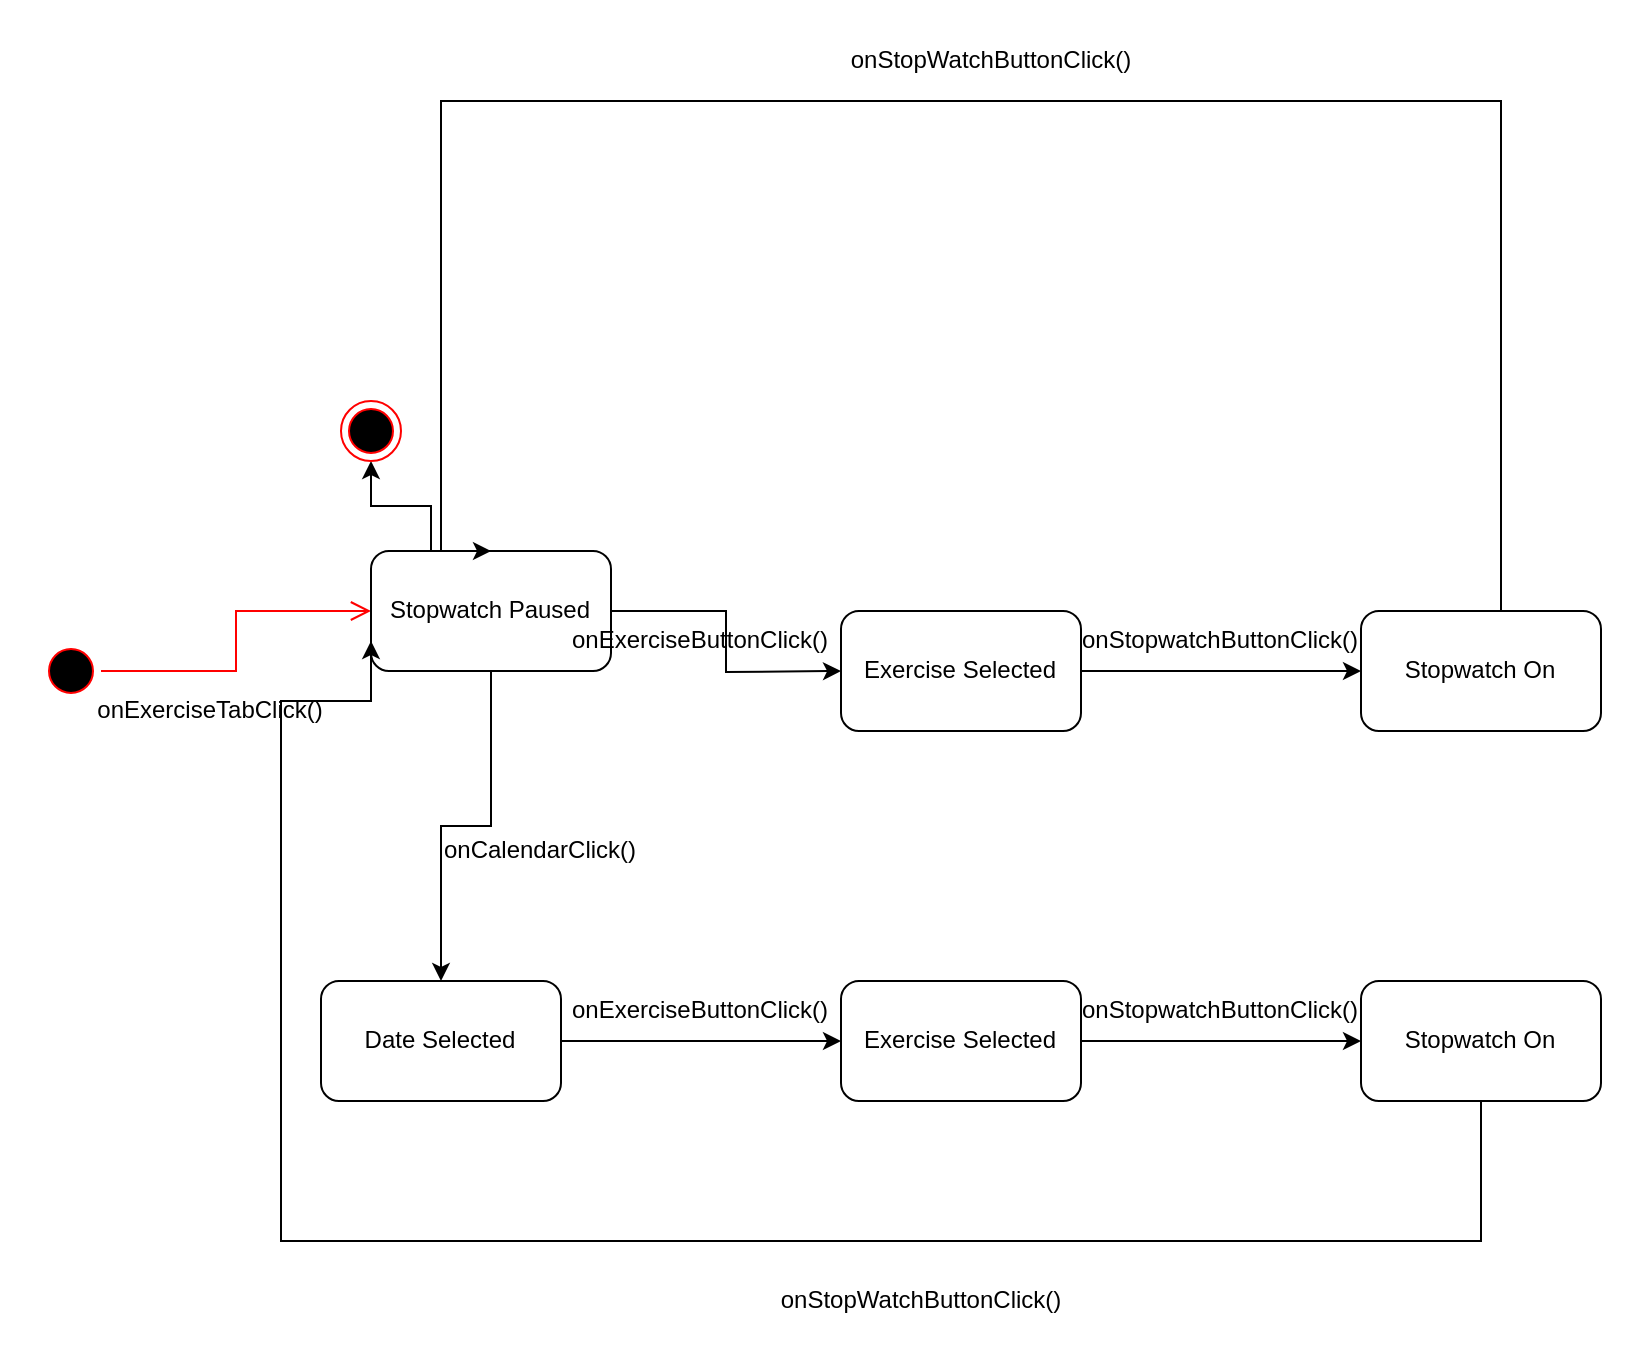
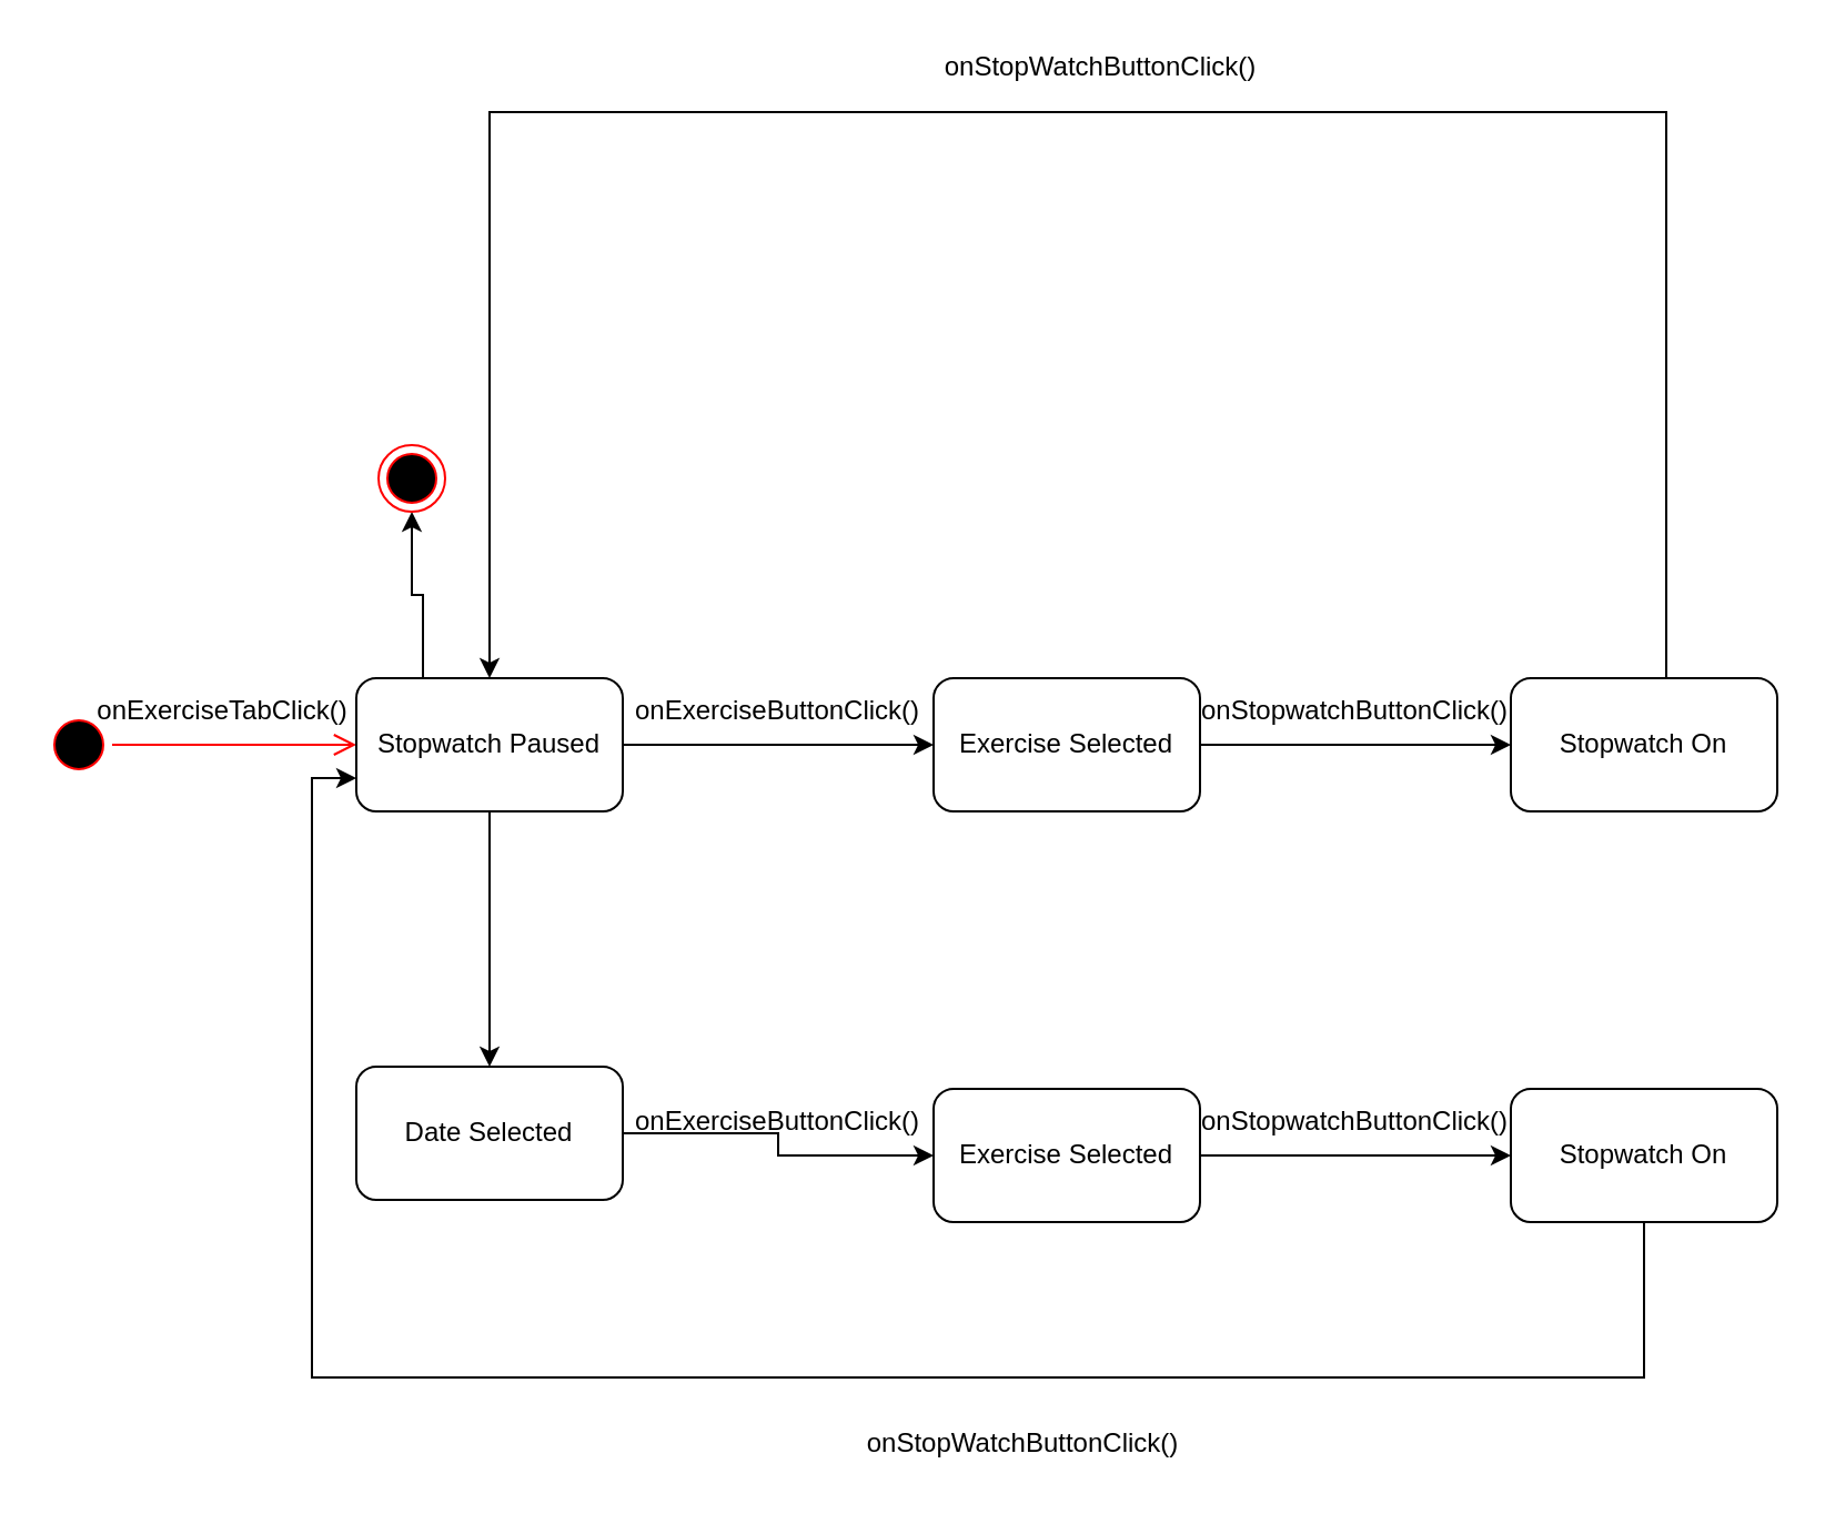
  <mxCell id="0" />
  <mxCell id="1" parent="0" />
  <mxCell id="2" value="" style="ellipse;html=1;shape=startState;fillColor=#000000;strokeColor=#ff0000;" parent="1" vertex="1"><mxGeometry y="320" width="30" height="30" as="geometry" x="20" /></mxCell>
  <mxCell id="3" value="" style="edgeStyle=orthogonalEdgeStyle;html=1;verticalAlign=bottom;endArrow=open;endSize=8;strokeColor=#ff0000;rounded=0;entryX=0;entryY=0.5;entryDx=0;entryDy=0;" parent="1" source="2" target="7" edge="1"><mxGeometry relative="1" as="geometry"><mxPoint x="110" y="335" as="targetPoint" /></mxGeometry></mxCell>
  <mxCell id="4" style="edgeStyle=orthogonalEdgeStyle;rounded=0;orthogonalLoop=1;jettySize=auto;html=1;" parent="1" source="7" edge="1"><mxGeometry relative="1" as="geometry"><mxPoint x="420" y="335" as="targetPoint" /></mxGeometry></mxCell>
  <mxCell id="5" style="edgeStyle=orthogonalEdgeStyle;rounded=0;orthogonalLoop=1;jettySize=auto;html=1;entryX=0.5;entryY=0;entryDx=0;entryDy=0;" parent="1" source="7" target="11" edge="1"><mxGeometry relative="1" as="geometry"><mxPoint x="220" y="520" as="targetPoint" /></mxGeometry></mxCell>
  <mxCell id="6" style="edgeStyle=orthogonalEdgeStyle;rounded=0;orthogonalLoop=1;jettySize=auto;html=1;exitX=0.25;exitY=0;exitDx=0;exitDy=0;" parent="1" source="7" target="26" edge="1"><mxGeometry relative="1" as="geometry" /></mxCell>
- <mxCell id="7" value="Stopwatch Paused" style="rounded=1;whiteSpace=wrap;html=1;" parent="1" vertex="1"><mxGeometry x="185" y="275" width="120" height="60" as="geometry" /></mxCell>
- <mxCell id="8" value="onExerciseTabClick()" style="text;html=1;strokeColor=none;fillColor=none;align=center;verticalAlign=middle;whiteSpace=wrap;rounded=0;" parent="1" vertex="1"><mxGeometry x="75" y="340" width="60" height="30" as="geometry" /></mxCell>
- <mxCell id="9" value="onCalendarClick()" style="text;html=1;strokeColor=none;fillColor=none;align=center;verticalAlign=middle;whiteSpace=wrap;rounded=0;" parent="1" vertex="1"><mxGeometry x="240" y="410" width="60" height="30" as="geometry" /></mxCell>
+ <mxCell id="7" value="Stopwatch Paused" style="rounded=1;whiteSpace=wrap;html=1;" parent="1" vertex="1"><mxGeometry x="160" y="305" width="120" height="60" as="geometry" /></mxCell>
+ <mxCell id="8" value="onExerciseTabClick()" style="text;html=1;strokeColor=none;fillColor=none;align=center;verticalAlign=middle;whiteSpace=wrap;rounded=0;" parent="1" vertex="1"><mxGeometry x="70" y="305" width="60" height="30" as="geometry" /></mxCell>
  <mxCell id="10" style="edgeStyle=orthogonalEdgeStyle;rounded=0;orthogonalLoop=1;jettySize=auto;html=1;entryX=0;entryY=0.5;entryDx=0;entryDy=0;" parent="1" source="11" target="18" edge="1"><mxGeometry relative="1" as="geometry"><mxPoint x="380" y="520" as="targetPoint" /></mxGeometry></mxCell>
- <mxCell id="11" value="Date Selected" style="rounded=1;whiteSpace=wrap;html=1;" parent="1" vertex="1"><mxGeometry x="160" y="490" width="120" height="60" as="geometry" /></mxCell>
+ <mxCell id="11" value="Date Selected" style="rounded=1;whiteSpace=wrap;html=1;" parent="1" vertex="1"><mxGeometry x="160" y="480" width="120" height="60" as="geometry" /></mxCell>
  <mxCell id="12" value="onExerciseButtonClick()" style="text;html=1;strokeColor=none;fillColor=none;align=center;verticalAlign=middle;whiteSpace=wrap;rounded=0;" parent="1" vertex="1"><mxGeometry x="320" y="305" width="60" height="30" as="geometry" /></mxCell>
  <mxCell id="13" style="edgeStyle=orthogonalEdgeStyle;rounded=0;orthogonalLoop=1;jettySize=auto;html=1;" parent="1" source="14" edge="1"><mxGeometry relative="1" as="geometry"><mxPoint x="680" y="335" as="targetPoint" /></mxGeometry></mxCell>
  <mxCell id="14" value="Exercise Selected" style="rounded=1;whiteSpace=wrap;html=1;" parent="1" vertex="1"><mxGeometry x="420" y="305" width="120" height="60" as="geometry" /></mxCell>
  <mxCell id="15" value="onStopwatchButtonClick()" style="text;html=1;strokeColor=none;fillColor=none;align=center;verticalAlign=middle;whiteSpace=wrap;rounded=0;" parent="1" vertex="1"><mxGeometry x="580" y="305" width="60" height="30" as="geometry" /></mxCell>
  <mxCell id="16" style="edgeStyle=orthogonalEdgeStyle;rounded=0;orthogonalLoop=1;jettySize=auto;html=1;entryX=0.5;entryY=0;entryDx=0;entryDy=0;" parent="1" source="17" target="7" edge="1"><mxGeometry relative="1" as="geometry"><mxPoint x="660" y="50" as="targetPoint" /><Array as="points"><mxPoint x="750" y="50" /><mxPoint x="220" y="50" /></Array></mxGeometry></mxCell>
  <mxCell id="17" value="Stopwatch On" style="rounded=1;whiteSpace=wrap;html=1;" parent="1" vertex="1"><mxGeometry x="680" y="305" width="120" height="60" as="geometry" /></mxCell>
  <mxCell id="18" value="Exercise Selected" style="rounded=1;whiteSpace=wrap;html=1;" parent="1" vertex="1"><mxGeometry x="420" y="490" width="120" height="60" as="geometry" /></mxCell>
  <mxCell id="19" value="onExerciseButtonClick()" style="text;html=1;strokeColor=none;fillColor=none;align=center;verticalAlign=middle;whiteSpace=wrap;rounded=0;" parent="1" vertex="1"><mxGeometry x="320" y="490" width="60" height="30" as="geometry" /></mxCell>
  <mxCell id="20" style="edgeStyle=orthogonalEdgeStyle;rounded=0;orthogonalLoop=1;jettySize=auto;html=1;" parent="1" edge="1"><mxGeometry relative="1" as="geometry"><mxPoint x="680" y="520" as="targetPoint" /><mxPoint x="540" y="520" as="sourcePoint" /></mxGeometry></mxCell>
  <mxCell id="21" value="onStopwatchButtonClick()" style="text;html=1;strokeColor=none;fillColor=none;align=center;verticalAlign=middle;whiteSpace=wrap;rounded=0;" parent="1" vertex="1"><mxGeometry x="580" y="490" width="60" height="30" as="geometry" /></mxCell>
  <mxCell id="22" style="edgeStyle=orthogonalEdgeStyle;rounded=0;orthogonalLoop=1;jettySize=auto;html=1;entryX=0;entryY=0.75;entryDx=0;entryDy=0;" parent="1" source="23" target="7" edge="1"><mxGeometry relative="1" as="geometry"><Array as="points"><mxPoint x="740" y="620" /><mxPoint x="140" y="620" /><mxPoint x="140" y="350" /></Array></mxGeometry></mxCell>
  <mxCell id="23" value="Stopwatch On" style="rounded=1;whiteSpace=wrap;html=1;" parent="1" vertex="1"><mxGeometry x="680" y="490" width="120" height="60" as="geometry" /></mxCell>
  <mxCell id="24" value="onStopWatchButtonClick()" style="text;html=1;align=center;verticalAlign=middle;resizable=0;points=[];autosize=1;strokeColor=none;fillColor=none;" parent="1" vertex="1"><mxGeometry x="415" y="20" width="160" height="20" as="geometry" /></mxCell>
  <mxCell id="25" value="onStopWatchButtonClick()" style="text;html=1;align=center;verticalAlign=middle;resizable=0;points=[];autosize=1;strokeColor=none;fillColor=none;" parent="1" vertex="1"><mxGeometry x="380" y="640" width="160" height="20" as="geometry" /></mxCell>
  <mxCell id="26" value="" style="ellipse;html=1;shape=endState;fillColor=#000000;strokeColor=#ff0000;" parent="1" vertex="1"><mxGeometry x="170" y="200" width="30" height="30" as="geometry" /></mxCell>
